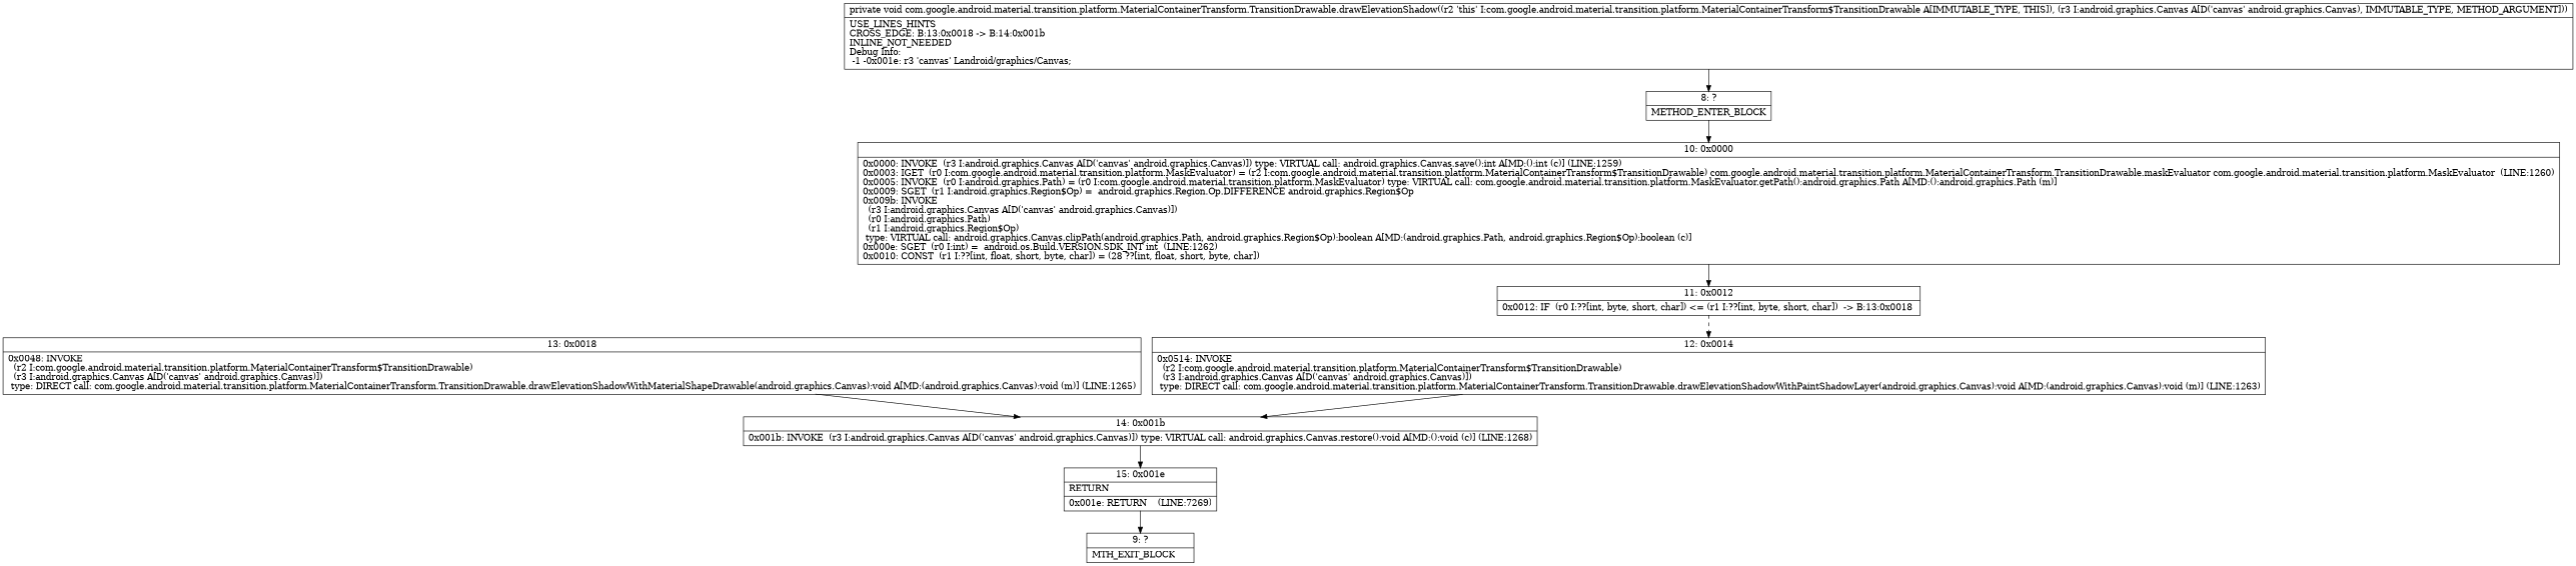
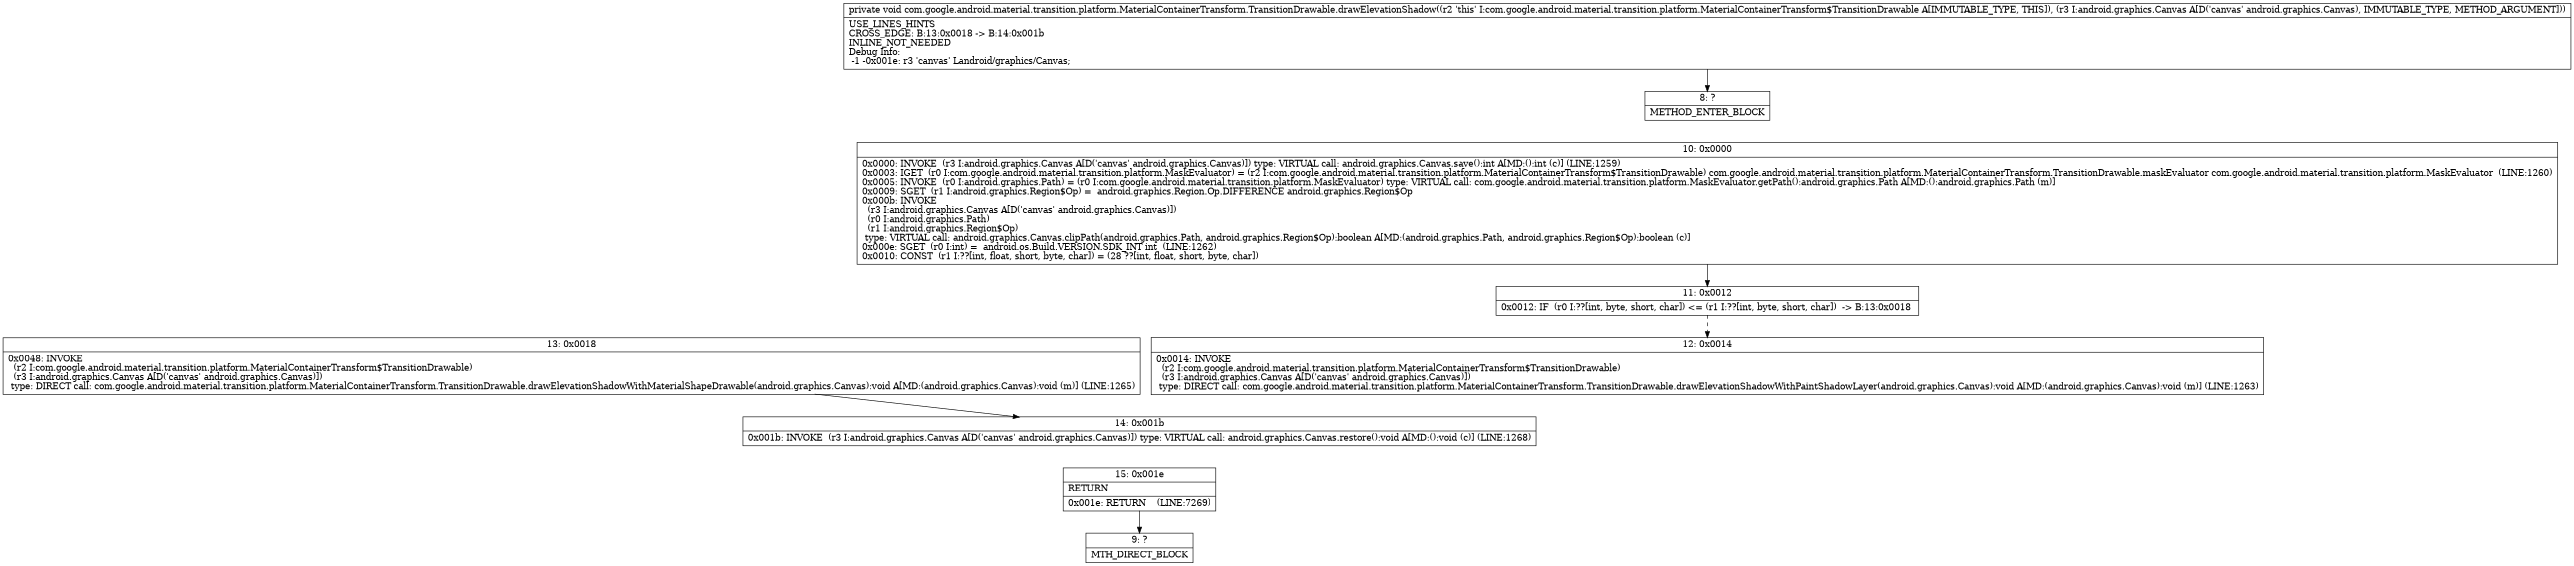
  digraph {
    node [shape=record]
    n1 [label="{8\:\ ?|METHOD_ENTER_BLOCK\l}"]
-   n2 [label="{10\:\ 0x0000|0x0000: INVOKE  (r3 I:android.graphics.Canvas A[D('canvas' android.graphics.Canvas)]) type: VIRTUAL call: android.graphics.Canvas.save():int A[MD:():int (c)] (LINE:1259)\l0x0003: IGET  (r0 I:com.google.android.material.transition.platform.MaskEvaluator) = (r2 I:com.google.android.material.transition.platform.MaterialContainerTransform$TransitionDrawable) com.google.android.material.transition.platform.MaterialContainerTransform.TransitionDrawable.maskEvaluator com.google.android.material.transition.platform.MaskEvaluator  (LINE:1260)\l0x0005: INVOKE  (r0 I:android.graphics.Path) = (r0 I:com.google.android.material.transition.platform.MaskEvaluator) type: VIRTUAL call: com.google.android.material.transition.platform.MaskEvaluator.getPath():android.graphics.Path A[MD:():android.graphics.Path (m)]\l0x0009: SGET  (r1 I:android.graphics.Region$Op) =  android.graphics.Region.Op.DIFFERENCE android.graphics.Region$Op \l0x009b: INVOKE  \l  (r3 I:android.graphics.Canvas A[D('canvas' android.graphics.Canvas)])\l  (r0 I:android.graphics.Path)\l  (r1 I:android.graphics.Region$Op)\l type: VIRTUAL call: android.graphics.Canvas.clipPath(android.graphics.Path, android.graphics.Region$Op):boolean A[MD:(android.graphics.Path, android.graphics.Region$Op):boolean (c)]\l0x000e: SGET  (r0 I:int) =  android.os.Build.VERSION.SDK_INT int  (LINE:1262)\l0x0010: CONST  (r1 I:??[int, float, short, byte, char]) = (28 ??[int, float, short, byte, char]) \l}"]
+   n2 [label="{10\:\ 0x0000|0x0000: INVOKE  (r3 I:android.graphics.Canvas A[D('canvas' android.graphics.Canvas)]) type: VIRTUAL call: android.graphics.Canvas.save():int A[MD:():int (c)] (LINE:1259)\l0x0003: IGET  (r0 I:com.google.android.material.transition.platform.MaskEvaluator) = (r2 I:com.google.android.material.transition.platform.MaterialContainerTransform$TransitionDrawable) com.google.android.material.transition.platform.MaterialContainerTransform.TransitionDrawable.maskEvaluator com.google.android.material.transition.platform.MaskEvaluator  (LINE:1260)\l0x0005: INVOKE  (r0 I:android.graphics.Path) = (r0 I:com.google.android.material.transition.platform.MaskEvaluator) type: VIRTUAL call: com.google.android.material.transition.platform.MaskEvaluator.getPath():android.graphics.Path A[MD:():android.graphics.Path (m)]\l0x0009: SGET  (r1 I:android.graphics.Region$Op) =  android.graphics.Region.Op.DIFFERENCE android.graphics.Region$Op \l0x000b: INVOKE  \l  (r3 I:android.graphics.Canvas A[D('canvas' android.graphics.Canvas)])\l  (r0 I:android.graphics.Path)\l  (r1 I:android.graphics.Region$Op)\l type: VIRTUAL call: android.graphics.Canvas.clipPath(android.graphics.Path, android.graphics.Region$Op):boolean A[MD:(android.graphics.Path, android.graphics.Region$Op):boolean (c)]\l0x000e: SGET  (r0 I:int) =  android.os.Build.VERSION.SDK_INT int  (LINE:1262)\l0x0010: CONST  (r1 I:??[int, float, short, byte, char]) = (28 ??[int, float, short, byte, char]) \l}"]
    n3 [label="{11\:\ 0x0012|0x0012: IF  (r0 I:??[int, byte, short, char]) \<= (r1 I:??[int, byte, short, char])  \-\> B:13:0x0018 \l}"]
-   n4 [label="{12\:\ 0x0014|0x0514: INVOKE  \l  (r2 I:com.google.android.material.transition.platform.MaterialContainerTransform$TransitionDrawable)\l  (r3 I:android.graphics.Canvas A[D('canvas' android.graphics.Canvas)])\l type: DIRECT call: com.google.android.material.transition.platform.MaterialContainerTransform.TransitionDrawable.drawElevationShadowWithPaintShadowLayer(android.graphics.Canvas):void A[MD:(android.graphics.Canvas):void (m)] (LINE:1263)\l}"]
+   n4 [label="{12\:\ 0x0014|0x0014: INVOKE  \l  (r2 I:com.google.android.material.transition.platform.MaterialContainerTransform$TransitionDrawable)\l  (r3 I:android.graphics.Canvas A[D('canvas' android.graphics.Canvas)])\l type: DIRECT call: com.google.android.material.transition.platform.MaterialContainerTransform.TransitionDrawable.drawElevationShadowWithPaintShadowLayer(android.graphics.Canvas):void A[MD:(android.graphics.Canvas):void (m)] (LINE:1263)\l}"]
    n5 [label="{14\:\ 0x001b|0x001b: INVOKE  (r3 I:android.graphics.Canvas A[D('canvas' android.graphics.Canvas)]) type: VIRTUAL call: android.graphics.Canvas.restore():void A[MD:():void (c)] (LINE:1268)\l}"]
    n6 [label="{13\:\ 0x0018|0x0048: INVOKE  \l  (r2 I:com.google.android.material.transition.platform.MaterialContainerTransform$TransitionDrawable)\l  (r3 I:android.graphics.Canvas A[D('canvas' android.graphics.Canvas)])\l type: DIRECT call: com.google.android.material.transition.platform.MaterialContainerTransform.TransitionDrawable.drawElevationShadowWithMaterialShapeDrawable(android.graphics.Canvas):void A[MD:(android.graphics.Canvas):void (m)] (LINE:1265)\l}"]
    n7 [label="{15\:\ 0x001e|RETURN\l|0x001e: RETURN    (LINE:7269)\l}"]
-   n8 [label="{9\:\ ?|MTH_EXIT_BLOCK\l}"]
+   n8 [label="{9\:\ ?|MTH_DIRECT_BLOCK\l}"]
    n9 [label="{private void com.google.android.material.transition.platform.MaterialContainerTransform.TransitionDrawable.drawElevationShadow((r2 'this' I:com.google.android.material.transition.platform.MaterialContainerTransform$TransitionDrawable A[IMMUTABLE_TYPE, THIS]), (r3 I:android.graphics.Canvas A[D('canvas' android.graphics.Canvas), IMMUTABLE_TYPE, METHOD_ARGUMENT]))  | USE_LINES_HINTS\lCROSS_EDGE: B:13:0x0018 \-\> B:14:0x001b\lINLINE_NOT_NEEDED\lDebug Info:\l  \-1 \-0x001e: r3 'canvas' Landroid\/graphics\/Canvas;\l}"]
-   n1 -> n2
    n2 -> n3
    n3 -> n4 [style=dashed]
-   n4 -> n5
-   n5 -> n7
    n6 -> n5
    n7 -> n8
    n9 -> n1
  }
